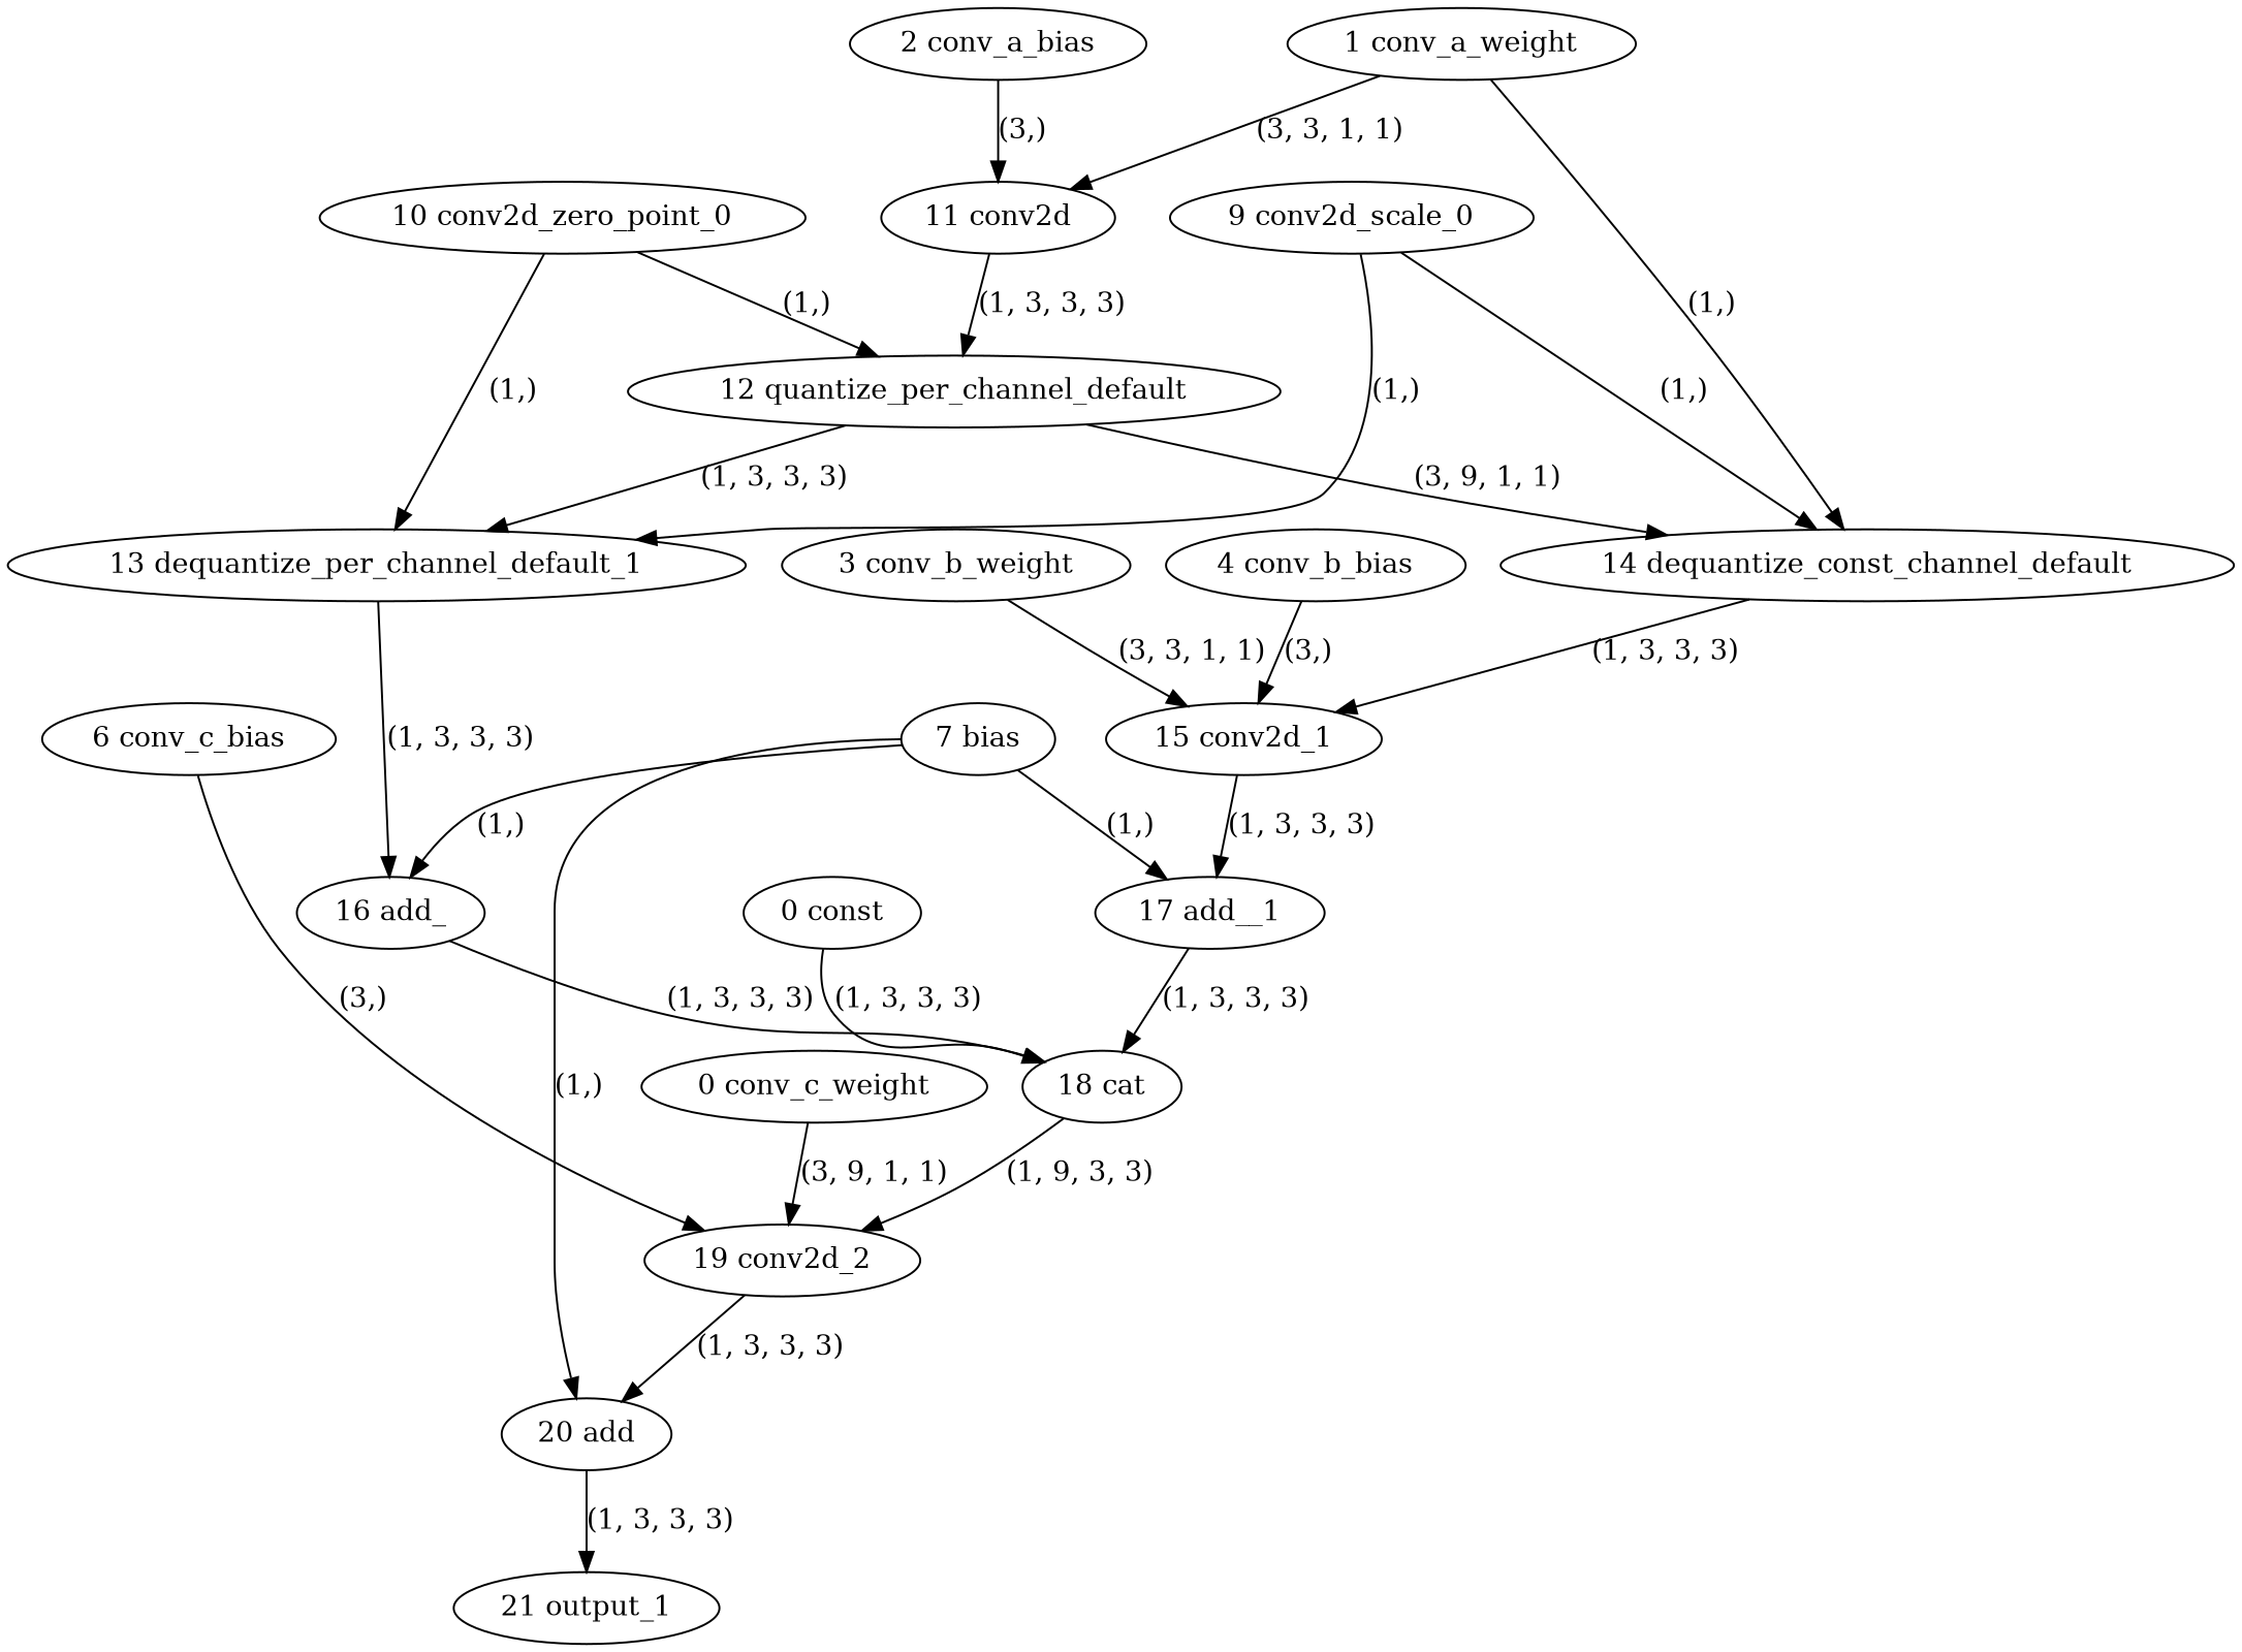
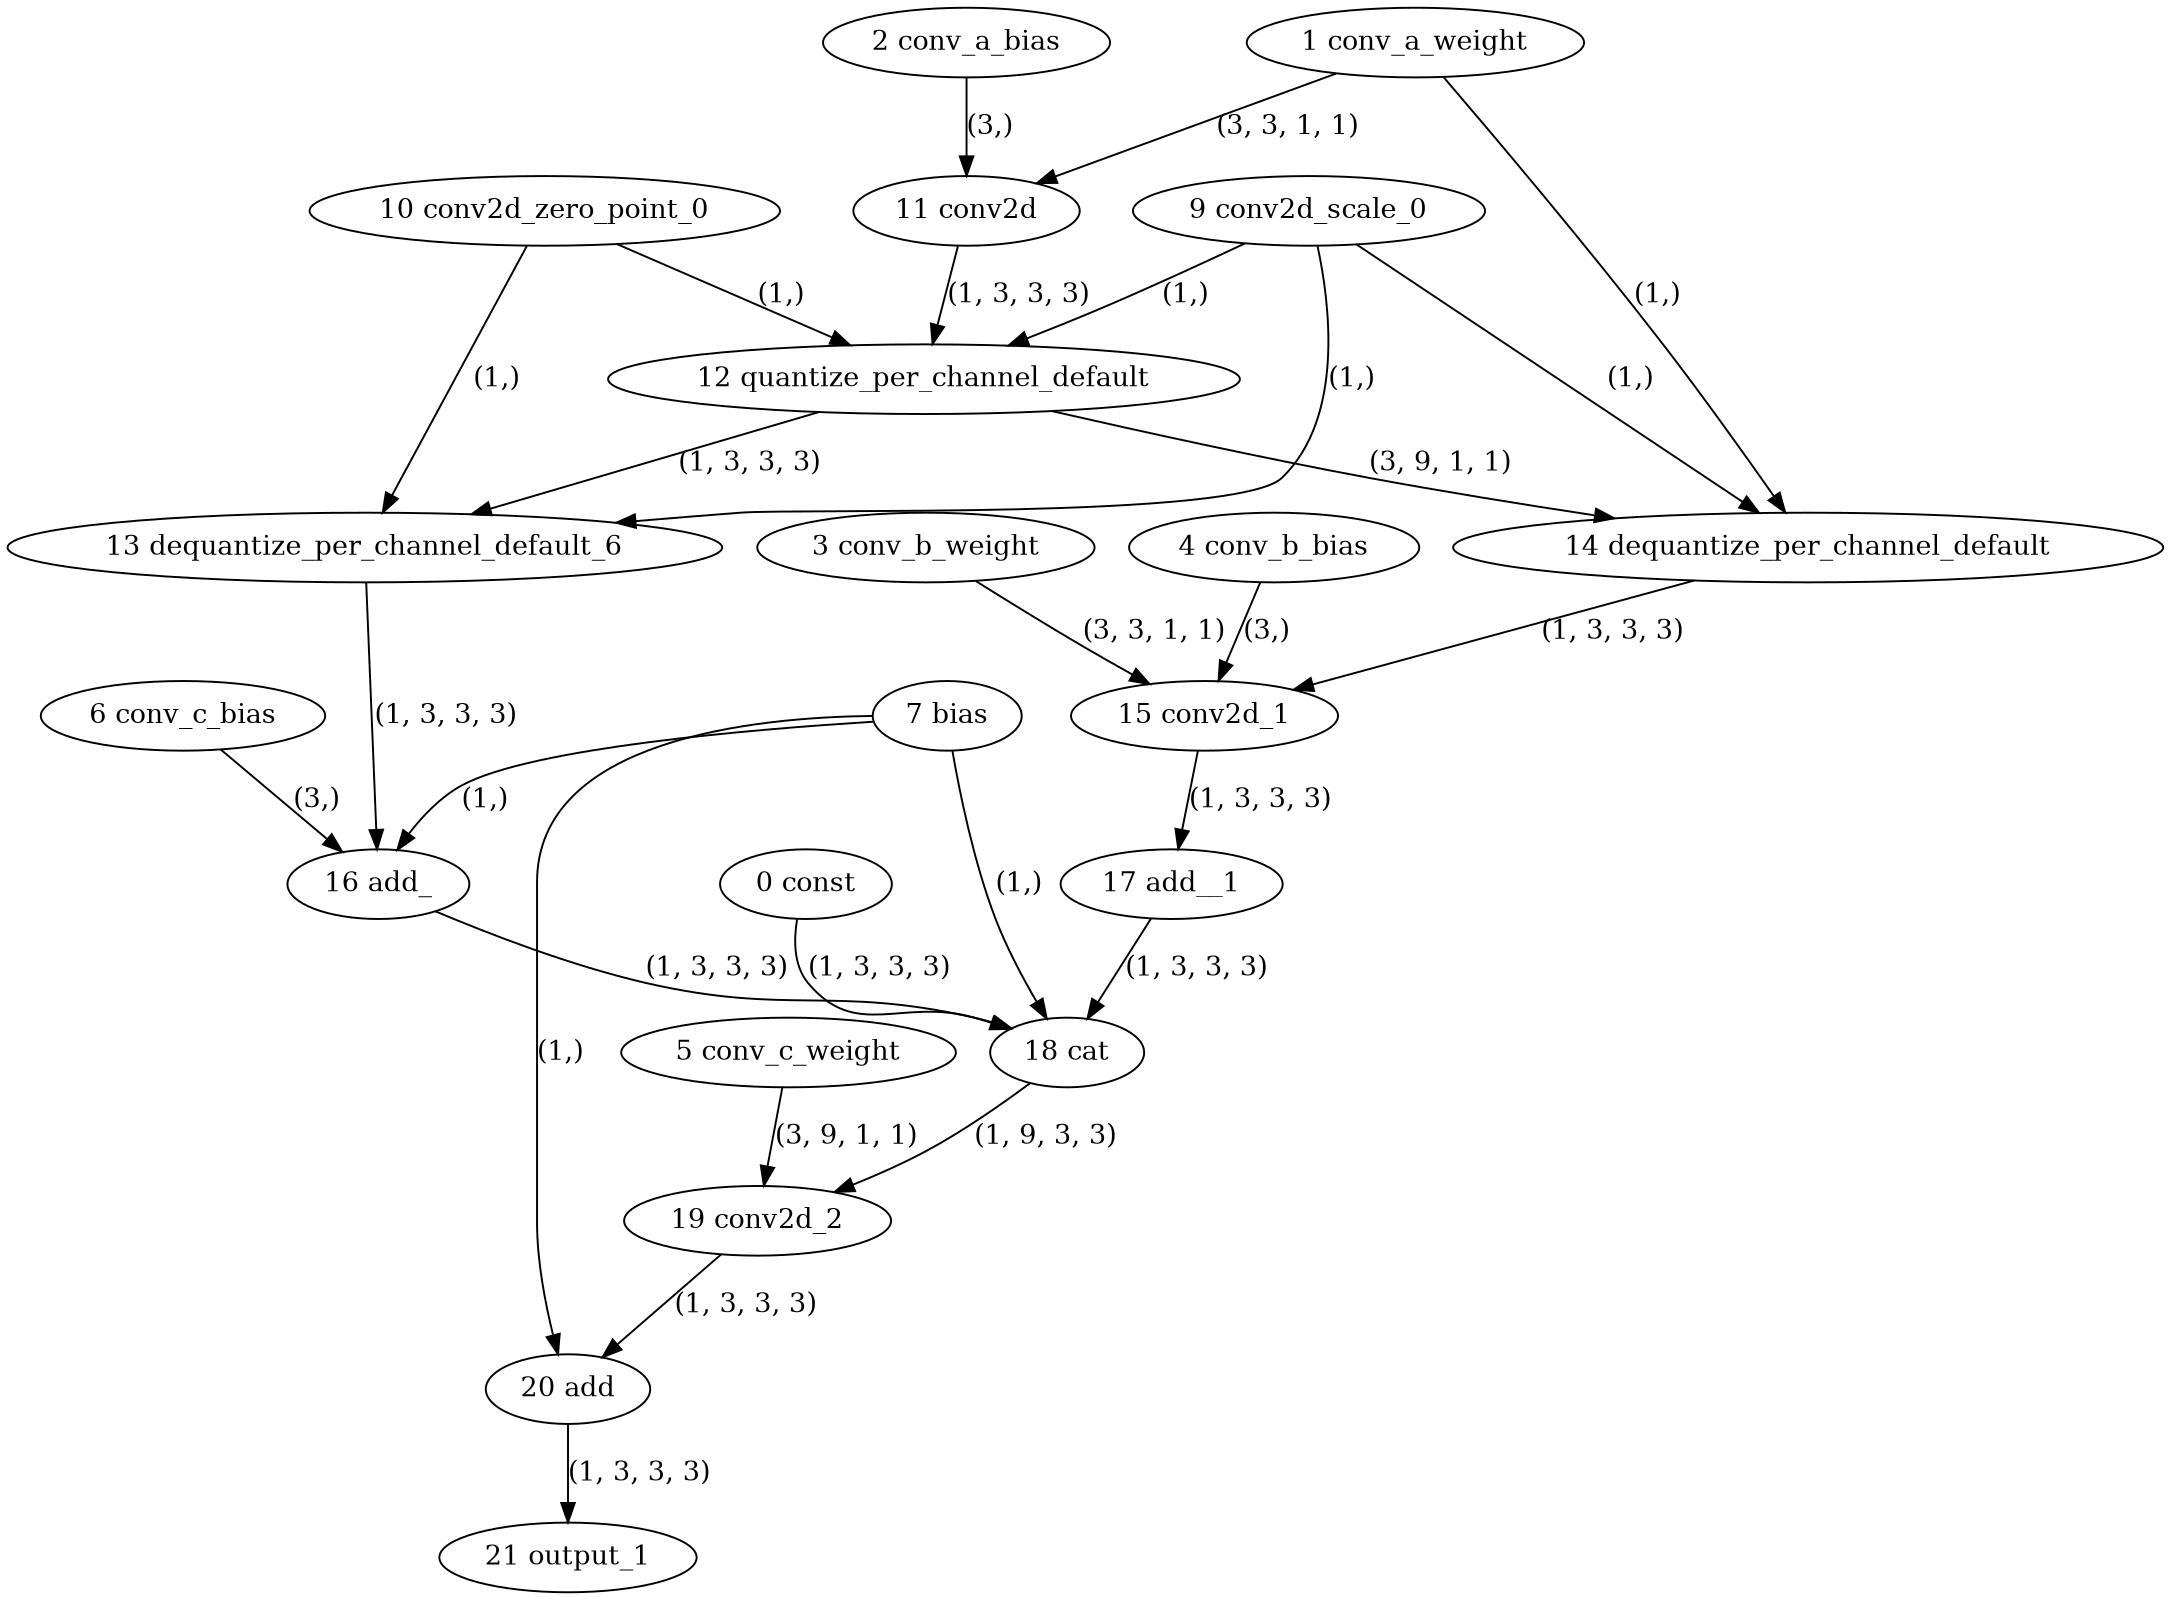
  strict digraph {
    node [type=get_attr]
    edge [style=solid]
    "18 cat" [type=cat]
    "0 const"
    "19 conv2d_2" [type=conv2d]
    "11 conv2d" [type=conv2d]
    "1 conv_a_weight"
-   "14 dequantize_per_channel_default" [type=dequantize_per_channel label="14 dequantize_const_channel_default"]
+   "14 dequantize_per_channel_default" [type=dequantize_per_channel]
    "12 quantize_per_channel_default" [type=quantize_per_channel]
    "2 conv_a_bias"
    "15 conv2d_1" [type=conv2d]
    "3 conv_b_weight"
    "17 add__1" [type=add_]
    "4 conv_b_bias"
-   "5 conv_c_weight" [label="0 conv_c_weight"]
+   "5 conv_c_weight"
    "20 add" [type=add]
    "6 conv_c_bias"
    "16 add_" [type=add_]
    "7 bias"
    "21 output_1" [type=output]
    "9 conv2d_scale_0"
-   "13 dequantize_per_channel_default_1" [type=dequantize_per_channel]
+   "13 dequantize_per_channel_default_1" [type=dequantize_per_channel label="13 dequantize_per_channel_default_6"]
    "10 conv2d_zero_point_0"
    "18 cat" -> "19 conv2d_2" [label="(1, 9, 3, 3)"]
    "0 const" -> "18 cat" [label="(1, 3, 3, 3)"]
    "19 conv2d_2" -> "20 add" [label="(1, 3, 3, 3)"]
    "11 conv2d" -> "12 quantize_per_channel_default" [label="(1, 3, 3, 3)"]
    "1 conv_a_weight" -> "11 conv2d" [label="(3, 3, 1, 1)"]
    "1 conv_a_weight" -> "14 dequantize_per_channel_default" [label="(1,)"]
    "14 dequantize_per_channel_default" -> "15 conv2d_1" [label="(1, 3, 3, 3)"]
    "12 quantize_per_channel_default" -> "14 dequantize_per_channel_default" [label="(3, 9, 1, 1)"]
    "12 quantize_per_channel_default" -> "13 dequantize_per_channel_default_1" [label="(1, 3, 3, 3)"]
    "2 conv_a_bias" -> "11 conv2d" [label="(3,)"]
    "15 conv2d_1" -> "17 add__1" [label="(1, 3, 3, 3)"]
    "3 conv_b_weight" -> "15 conv2d_1" [label="(3, 3, 1, 1)"]
    "17 add__1" -> "18 cat" [label="(1, 3, 3, 3)"]
    "4 conv_b_bias" -> "15 conv2d_1" [label="(3,)"]
    "5 conv_c_weight" -> "19 conv2d_2" [label="(3, 9, 1, 1)"]
    "20 add" -> "21 output_1" [label="(1, 3, 3, 3)"]
-   "6 conv_c_bias" -> "19 conv2d_2" [label="(3,)"]
+   "6 conv_c_bias" -> "16 add_" [label="(3,)"]
    "16 add_" -> "18 cat" [label="(1, 3, 3, 3)"]
-   "7 bias" -> "17 add__1" [label="(1,)"]
+   "7 bias" -> "18 cat" [label="(1,)"]
    "7 bias" -> "20 add" [label="(1,)"]
    "7 bias" -> "16 add_" [label="(1,)"]
    "9 conv2d_scale_0" -> "14 dequantize_per_channel_default" [label="(1,)"]
+   "9 conv2d_scale_0" -> "12 quantize_per_channel_default" [label="(1,)"]
    "9 conv2d_scale_0" -> "13 dequantize_per_channel_default_1" [label="(1,)"]
    "13 dequantize_per_channel_default_1" -> "16 add_" [label="(1, 3, 3, 3)"]
    "10 conv2d_zero_point_0" -> "12 quantize_per_channel_default" [label="(1,)"]
    "10 conv2d_zero_point_0" -> "13 dequantize_per_channel_default_1" [label="(1,)"]
  }
